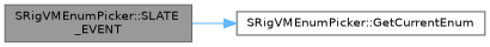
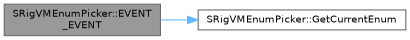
  digraph {
    rankdir=LR
    node [fontname=Helvetica fontsize=10 shape=box style=filled]
-   n1 [color=gray40 fillcolor=grey60 fontcolor=black height=0.2 label="SRigVMEnumPicker::SLATE\l_EVENT" width=0.4]
+   n1 [color=gray40 fillcolor=grey60 fontcolor=black height=0.2 label="SRigVMEnumPicker::EVENT\l_EVENT" width=0.4]
    n2 [color=grey40 fillcolor=white height=0.2 label="SRigVMEnumPicker::GetCurrentEnum" width=0.4]
    n1 -> n2 [color=steelblue1 fontname=Helvetica fontsize=10 labelfontname=Helvetica labelfontsize=10 style=solid]
  }
